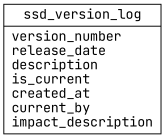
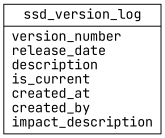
  digraph {
    fontname="JetBrains Mono"
-   n1 [label="{ssd_version_log|version_number\lrelease_date\ldescription\lis_current\lcreated_at\lcurrent_by\limpact_description\l}" shape=record fontname="JetBrains Mono"]
+   n1 [label="{ssd_version_log|version_number\lrelease_date\ldescription\lis_current\lcreated_at\lcreated_by\limpact_description\l}" shape=record fontname="JetBrains Mono"]
  }
